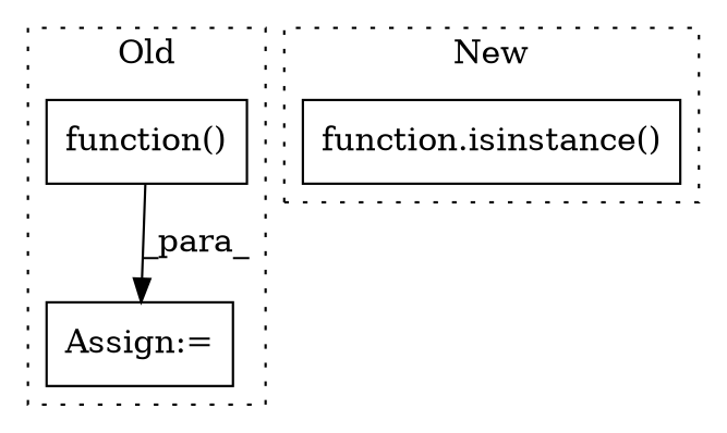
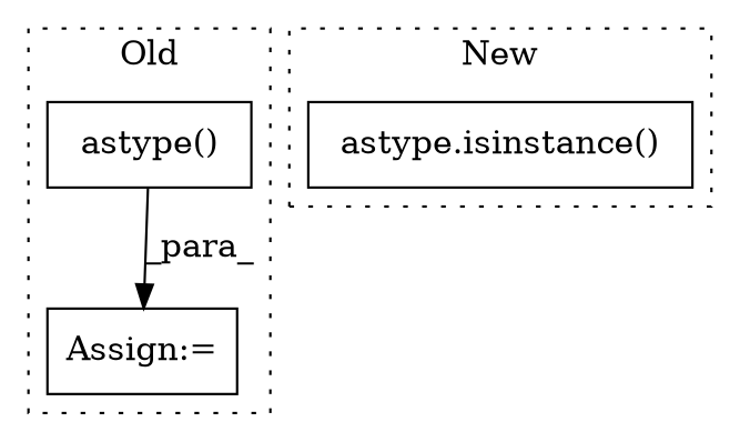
  digraph {
    node [a=75 shape=box]
-   n1 [l="22,1" label="function()" s="448,473"]
+   n1 [l="22,1" label="astype()" s="448,473"]
    n2 [a=68 l=3 label="Assign:=" s=445]
-   n3 [l="11,1" label="function.isinstance()" s="1567,1605"]
+   n3 [l="11,1" label="astype.isinstance()" s="1567,1605"]
    subgraph cluster_1 {
      label=Old
      style=dotted
      n1
      n2
    }
    subgraph cluster_2 {
      label=New
      style=dotted
      n3
    }
    n1 -> n2 [label=_para_]
  }
